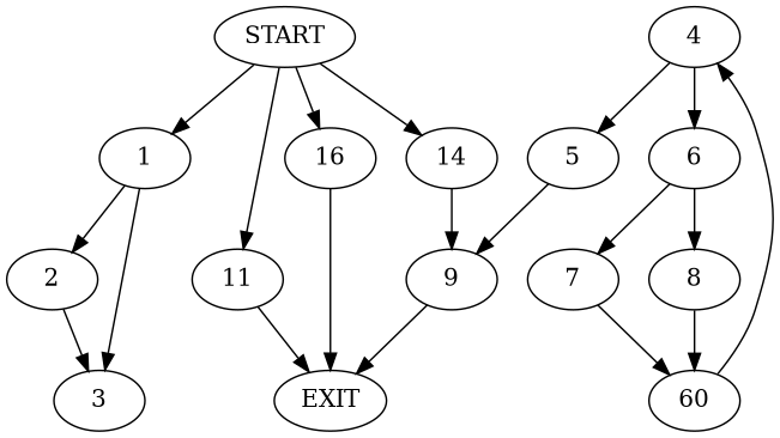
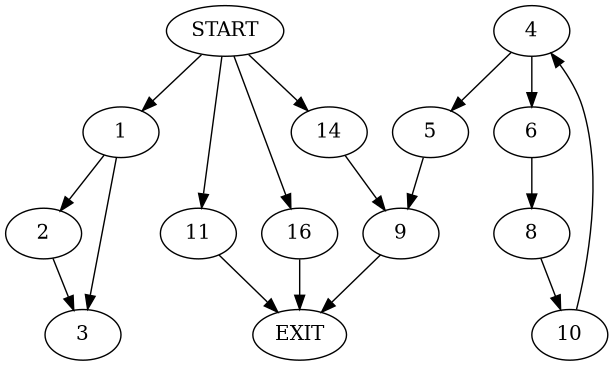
  digraph {
    n1 [label=START]
    1
    11
    n4 [label=16]
    14
    2
    3
    n8 [label=EXIT]
    9
    4
    5
    6
-   7
    8
-   10 [label=60]
+   10
    n1 -> 1
    n1 -> 11
    n1 -> n4
    n1 -> 14
    1 -> 2
    1 -> 3
    11 -> n8
    n4 -> n8
    14 -> 9
    2 -> 3
    9 -> n8
    4 -> 5
    4 -> 6
    5 -> 9
-   6 -> 7
    6 -> 8
-   7 -> 10
    8 -> 10
    10 -> 4
  }
